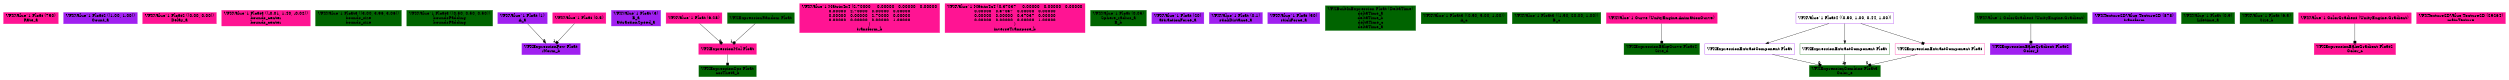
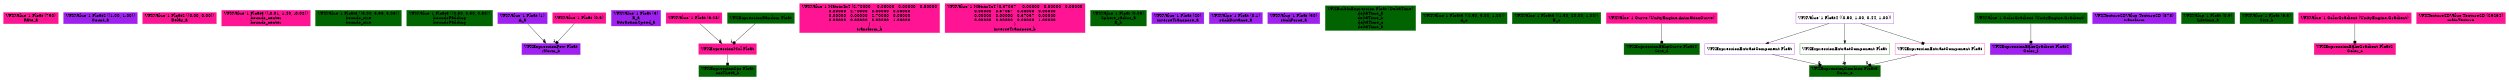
  digraph {
    node [color=darkgreen shape=box style=filled]
    edge [arrowhead=box]
    n1 [color=deeppink label="VFXValue`1 Float (750)\nRate_a"]
    n2 [color=purple label="VFXValue`1 Float2 ((1.00, 1.00))\nCount_a"]
    n3 [color=deeppink label="VFXValue`1 Float2 ((0.00, 0.00))\nDelay_a"]
    n4 [color=deeppink label="VFXValue`1 Float3 ((-0.01, 1.40, -0.02))\nbounds_center\nbounds_center"]
    n5 [label="VFXValue`1 Float3 ((3.00, 3.96, 3.06))\nbounds_size\nbounds_size"]
    n6 [label="VFXValue`1 Float3 ((0.50, 0.50, 0.50))\nboundsPadding\nboundsPadding"]
    n7 [color=purple label="VFXValue`1 Float (1)\nA_a"]
    n8 [color=purple label="VFXExpressionPow Float\nrNorm_b"]
    n9 [color=purple label="VFXValue`1 Float (3)\nB_a\nattractionSpeed_a"]
    n10 [color=deeppink label="VFXValue`1 Float (0.5)"]
    n11 [color=deeppink label="VFXExpressionMul Float"]
    n12 [label="VFXExpressionCos Float\ncosTheta_b"]
    n13 [color=deeppink label="VFXValue`1 Float (6.28)"]
    n14 [label="VFXExpressionRandom Float"]
    n15 [color=deeppink label="VFXValue`1 Matrix4x4 (2.70000	0.00000	0.00000	0.00000\n0.00000	2.70000	0.00000	0.00000\n0.00000	0.00000	2.70000	0.00000\n0.00000	0.00000	0.00000	1.00000\n)\ntransform_b"]
    n16 [color=deeppink label="VFXValue`1 Matrix4x4 (0.37037	0.00000	0.00000	0.00000\n0.00000	0.37037	0.00000	0.00000\n0.00000	0.00000	0.37037	0.00000\n0.00000	0.00000	0.00000	1.00000\n)\ninverseTranspose_b"]
    n17 [label="VFXValue`1 Float (0.05)\nSphere_radius_a\nB_b"]
-   n18 [color=purple label="VFXValue`1 Float (20)\nattractionForce_a"]
+   n18 [color=purple label="VFXValue`1 Float (20)\ninverseTranspose_a"]
    n19 [color=purple label="VFXValue`1 Float (0.1)\nstickDistance_a"]
    n20 [color=purple label="VFXValue`1 Float (50)\nstickForce_a"]
    n21 [label="VFXBuiltInExpression Float (DeltaTime)\ndeltaTime_a\ndeltaTime_b\ndeltaTime_c\ndeltaTime_a"]
    n22 [label="VFXValue`1 Float3 ((0.50, 5.00, 1.00))\nA_c"]
    n23 [label="VFXValue`1 Float3 ((1.50, 20.00, 1.00))\nB_c"]
    n24 [label="VFXExpressionBakeCurve Float4\nSize_d"]
    n25 [color=deeppink label="VFXValue`1 Curve (UnityEngine.AnimationCurve)"]
    n26 [label="VFXExpressionCombine Float3\nColor_e"]
    n27 [color=purple label="VFXExpressionExtractComponent Float" style=""]
    n28 [color=purple label="VFXValue`1 Float4 ((0.50, 1.00, 0.44, 1.00))" style=""]
    n29 [label="VFXExpressionExtractComponent Float" style=""]
    n30 [color=deeppink label="VFXExpressionExtractComponent Float" style=""]
    n31 [color=purple label="VFXExpressionBakeGradient Float2\nColor_f"]
    n32 [label="VFXValue`1 ColorGradient (UnityEngine.Gradient)"]
    n33 [color=purple label="VFXTexture2DValue Texture2D (878)\ntransform"]
    n34 [label="VFXValue`1 Float (0.9)\nLifetime_a"]
    n35 [label="VFXValue`1 Float (6.5)\nSize_b"]
    n36 [color=deeppink label="VFXExpressionBakeGradient Float2\nColor_c"]
    n37 [color=deeppink label="VFXValue`1 ColorGradient (UnityEngine.Gradient)"]
    n38 [color=deeppink label="VFXTexture2DValue Texture2D (29264)\nmainTexture"]
    n7 -> n8 [arrowhead=normal headlabel=0]
    n10 -> n8 [headlabel=1]
    n11 -> n12
-   n13 -> n11 [headlabel=0]
+   n13 -> n11 [arrowhead=normal headlabel=0]
    n14 -> n11 [headlabel=1]
    n25 -> n24
    n27 -> n26 [headlabel=0]
    n28 -> n27 [arrowhead=normal]
    n28 -> n29 [arrowhead=normal]
    n28 -> n30
    n29 -> n26 [arrowhead=normal headlabel=1]
    n30 -> n26 [headlabel=2]
    n32 -> n31
    n37 -> n36
  }
